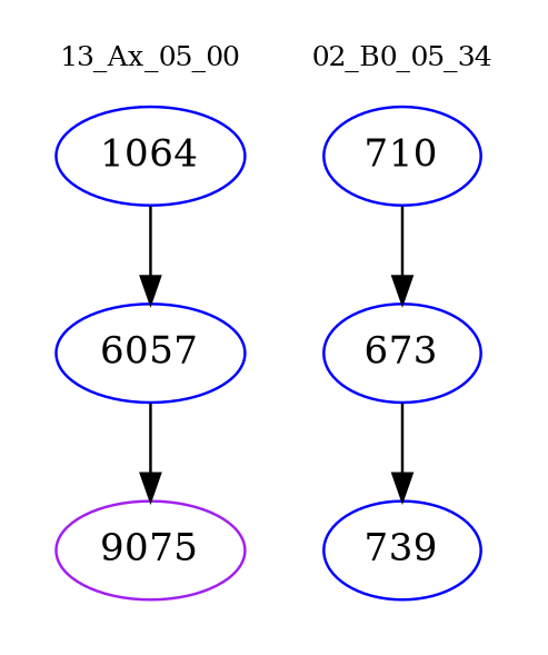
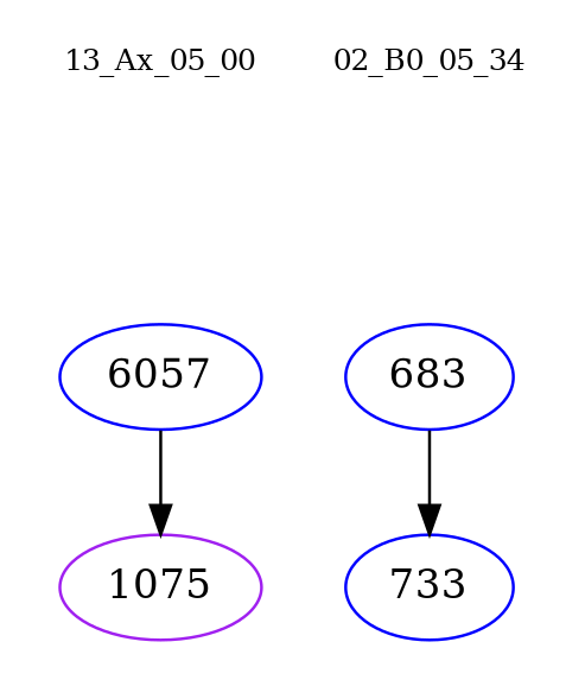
  digraph {
    node [color=blue]
    edge [color=black]
-   n1 [label=1064]
    n2 [label=6057]
-   n3 [color=purple label=9075]
-   n4 [label=710]
-   n5 [label=673]
-   n6 [label=739]
+   n3 [color=purple label=1075]
+   n5 [label=683]
+   n6 [label=733]
    subgraph cluster_1 {
      color=white
      fontsize=10
      label="13_Ax_05_00"
-     n1
      n2
      n3
    }
    subgraph cluster_2 {
      color=white
      fontsize=10
      label="02_B0_05_34"
-     n4
      n5
      n6
    }
-   n1 -> n2
    n2 -> n3
-   n4 -> n5
    n5 -> n6
  }
